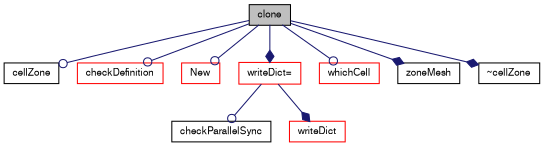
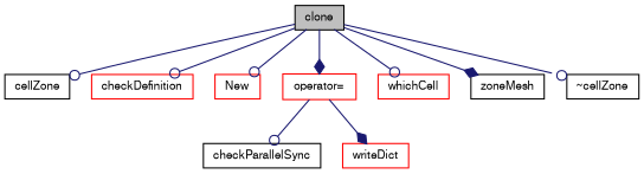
  digraph {
    rankdir=TB
    node [color=black fontname=FreeSans fontsize=10 shape=record]
    edge [arrowhead=odot color=midnightblue fontname=FreeSans fontsize=10 labelfontname=FreeSans labelfontsize=10 style=solid]
    n1 [fillcolor=grey75 fontcolor=black height=0.2 label=clone style=filled width=0.4]
    n2 [height=0.2 label=cellZone width=0.4]
    n3 [color=red height=0.2 label=checkDefinition width=0.4]
    n4 [color=red height=0.2 label=New width=0.4]
-   n5 [color=red height=0.2 label="writeDict=" width=0.4]
+   n5 [color=red height=0.2 label="operator=" width=0.4]
    n6 [color=red height=0.2 label=whichCell width=0.4]
    n7 [height=0.2 label=zoneMesh width=0.4]
    n8 [height=0.2 label="~cellZone" width=0.4]
    n9 [height=0.2 label=checkParallelSync width=0.4]
    n10 [color=red height=0.2 label=writeDict width=0.4]
    n1 -> n2
    n1 -> n3
    n1 -> n4
    n1 -> n5 [arrowhead=diamond]
    n1 -> n6
    n1 -> n7 [arrowhead=diamond]
-   n1 -> n8 [arrowhead=diamond]
+   n1 -> n8
    n5 -> n9
    n5 -> n10 [arrowhead=diamond]
  }
